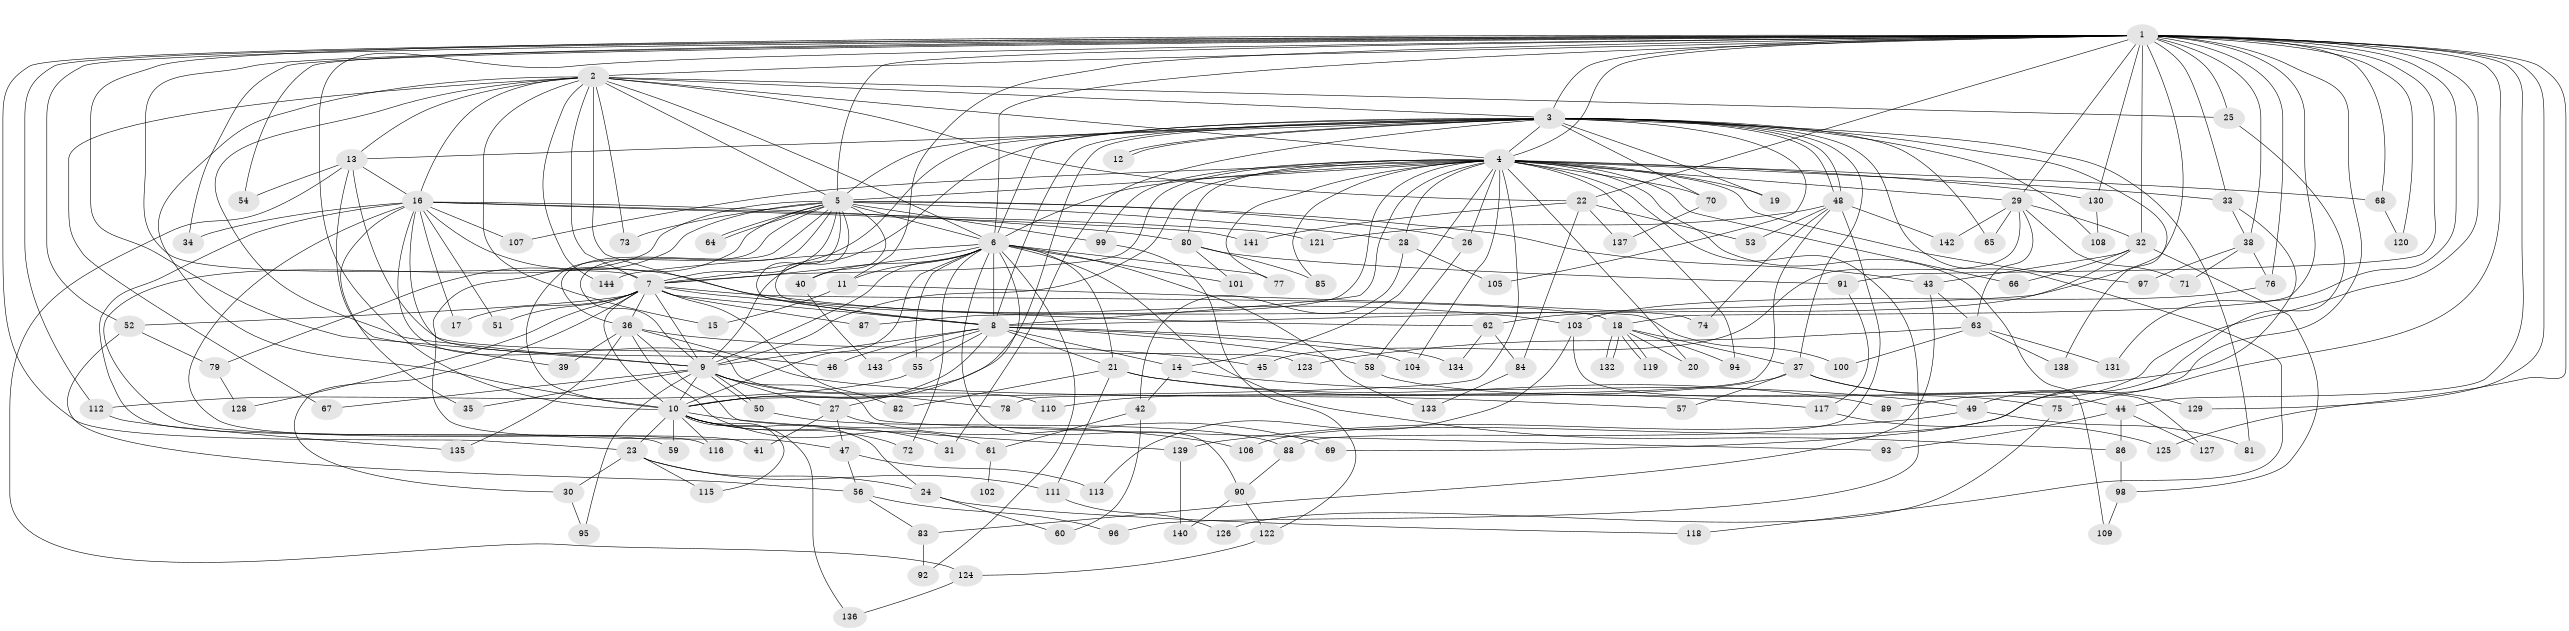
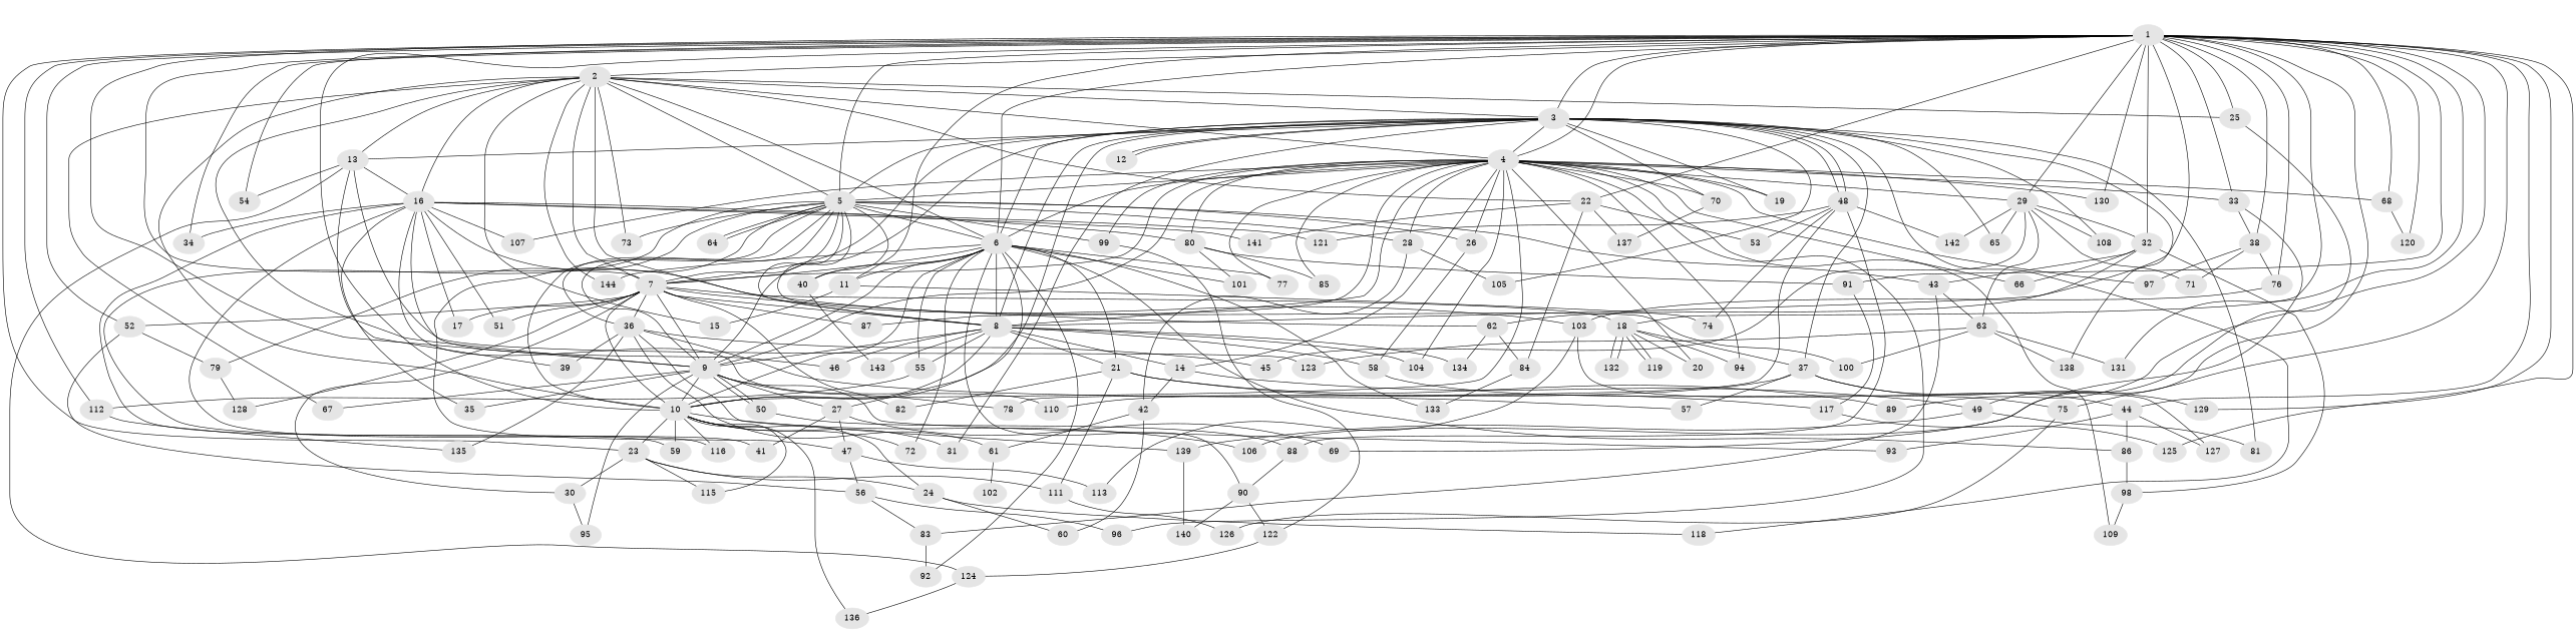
  graph {
    node [color=gray90 style=filled]
    1
    2
    3
    4
    5
    6
    7
    8
    9
    10
    11
    18
    22
    23
    25
    29
    32
    33
    34
    38
    44
    52
    54
    68
    75
    76
    89
    91
    106
    112
    120
    125
    129
    130
    131
    13
    15
    16
    67
    73
    144
    12
    19
    31
    37
    48
    65
    70
    81
    105
    108
    118
    138
    14
    20
    26
    28
    66
    77
    80
    85
    87
    94
    96
    97
    99
    104
    107
    109
    36
    40
    43
    47
    64
    79
    100
    116
    21
    27
    55
    72
    86
    90
    92
    101
    133
    17
    30
    51
    62
    82
    128
    46
    58
    134
    143
    35
    50
    78
    93
    95
    24
    59
    115
    136
    74
    119
    132
    141
    53
    84
    137
    111
    49
    45
    63
    71
    142
    98
    69
    127
    56
    126
    103
    117
    135
    39
    123
    124
    41
    110
    121
    57
    88
    42
    122
    61
    139
    83
    113
    140
    60
    102
    1 -- 2
    1 -- 3
    1 -- 4
    1 -- 5
    1 -- 6
    1 -- 7
    1 -- 8
    1 -- 9
    1 -- 10
    1 -- 11
    1 -- 18
    1 -- 22
    1 -- 23
    1 -- 25
    1 -- 29
    1 -- 32
    1 -- 33
    1 -- 34
    1 -- 38
    1 -- 44
    1 -- 52
    1 -- 54
    1 -- 68
    1 -- 75
    1 -- 76
    1 -- 89
    1 -- 91
    1 -- 106
    1 -- 112
    1 -- 120
    1 -- 125
    1 -- 129
    1 -- 130
    1 -- 131
    2 -- 3
    2 -- 4
    2 -- 5
    2 -- 6
    2 -- 7
    2 -- 8
    2 -- 9
    2 -- 10
    2 -- 22
    2 -- 25
    2 -- 13
    2 -- 15
    2 -- 16
    2 -- 67
    2 -- 73
    2 -- 144
    3 -- 4
    3 -- 5
    3 -- 6
    3 -- 7
    3 -- 8
    3 -- 9
    3 -- 10
    3 -- 13
    3 -- 12
    3 -- 12
    3 -- 19
    3 -- 31
    3 -- 37
    3 -- 48
    3 -- 48
    3 -- 65
    3 -- 70
    3 -- 81
    3 -- 105
    3 -- 108
    3 -- 118
    3 -- 138
    4 -- 5
    4 -- 6
    4 -- 7
    4 -- 8
    4 -- 9
    4 -- 10
    4 -- 29
    4 -- 33
    4 -- 68
    4 -- 130
    4 -- 19
    4 -- 70
    4 -- 14
    4 -- 20
    4 -- 26
    4 -- 28
    4 -- 66
    4 -- 77
    4 -- 80
    4 -- 85
    4 -- 87
    4 -- 94
    4 -- 96
    4 -- 97
    4 -- 99
    4 -- 104
    4 -- 107
    4 -- 109
    5 -- 6
    5 -- 7
    5 -- 8
    5 -- 9
    5 -- 10
    5 -- 73
    5 -- 26
    5 -- 28
    5 -- 99
    5 -- 36
    5 -- 40
    5 -- 43
    5 -- 47
    5 -- 64
    5 -- 64
    5 -- 79
    5 -- 100
    5 -- 116
    6 -- 7
    6 -- 8
    6 -- 9
    6 -- 10
    6 -- 11
    6 -- 144
    6 -- 77
    6 -- 40
    6 -- 21
    6 -- 27
    6 -- 55
    6 -- 72
    6 -- 86
    6 -- 90
    6 -- 92
    6 -- 101
    6 -- 133
    7 -- 8
    7 -- 9
    7 -- 10
    7 -- 18
    7 -- 52
    7 -- 87
    7 -- 36
    7 -- 17
    7 -- 30
    7 -- 51
    7 -- 62
    7 -- 82
    7 -- 128
    8 -- 9
    8 -- 10
    8 -- 14
    8 -- 104
    8 -- 21
    8 -- 55
    8 -- 46
    8 -- 58
    8 -- 134
    8 -- 143
    9 -- 10
    9 -- 67
    9 -- 27
    9 -- 35
    9 -- 50
    9 -- 50
    9 -- 78
    9 -- 93
    9 -- 95
    10 -- 23
    10 -- 106
    10 -- 31
    10 -- 116
    10 -- 72
    10 -- 24
    10 -- 59
    10 -- 115
    10 -- 136
    11 -- 15
    11 -- 74
    18 -- 37
    18 -- 20
    18 -- 94
    18 -- 119
    18 -- 119
    18 -- 132
    18 -- 132
    22 -- 141
    22 -- 53
    22 -- 84
    22 -- 137
    23 -- 30
    23 -- 24
    23 -- 115
    23 -- 111
    25 -- 49
    29 -- 32
    29 -- 65
-   130 -- 108
+   29 -- 108
    29 -- 45
    29 -- 63
    29 -- 71
    29 -- 142
    32 -- 66
    32 -- 43
    32 -- 62
    32 -- 98
    33 -- 38
    33 -- 69
    38 -- 76
    38 -- 97
    38 -- 71
    44 -- 86
    44 -- 93
    44 -- 127
    52 -- 79
    52 -- 56
    68 -- 120
    75 -- 126
    76 -- 103
    91 -- 117
    112 -- 135
    13 -- 54
    13 -- 16
    13 -- 39
    13 -- 123
    13 -- 124
    16 -- 34
    16 -- 80
    16 -- 107
    16 -- 17
    16 -- 51
    16 -- 46
    16 -- 35
    16 -- 59
    16 -- 141
    16 -- 103
    16 -- 41
    16 -- 110
    16 -- 121
    37 -- 44
    37 -- 129
    37 -- 110
    37 -- 57
    48 -- 78
    48 -- 74
    48 -- 53
    48 -- 142
    48 -- 121
    48 -- 88
    70 -- 137
    14 -- 49
    14 -- 42
    26 -- 58
    28 -- 105
    28 -- 42
    80 -- 91
    80 -- 85
    80 -- 101
    99 -- 122
    36 -- 45
    36 -- 135
    36 -- 39
    36 -- 57
    36 -- 61
    36 -- 139
    40 -- 143
    43 -- 63
    43 -- 83
    47 -- 56
    47 -- 113
    79 -- 128
    21 -- 89
    21 -- 82
    21 -- 111
    21 -- 117
    27 -- 47
    27 -- 69
    27 -- 41
    55 -- 112
    86 -- 98
    90 -- 122
    90 -- 140
    30 -- 95
    62 -- 134
    62 -- 84
    58 -- 75
    50 -- 88
    24 -- 118
    24 -- 60
    84 -- 133
    111 -- 126
    49 -- 81
    49 -- 139
    63 -- 131
    63 -- 138
    63 -- 100
    63 -- 123
    98 -- 109
    56 -- 96
    56 -- 83
    103 -- 127
    103 -- 113
    117 -- 125
    124 -- 136
    88 -- 90
    42 -- 61
    42 -- 60
    122 -- 124
    61 -- 102
    139 -- 140
    83 -- 92
  }
